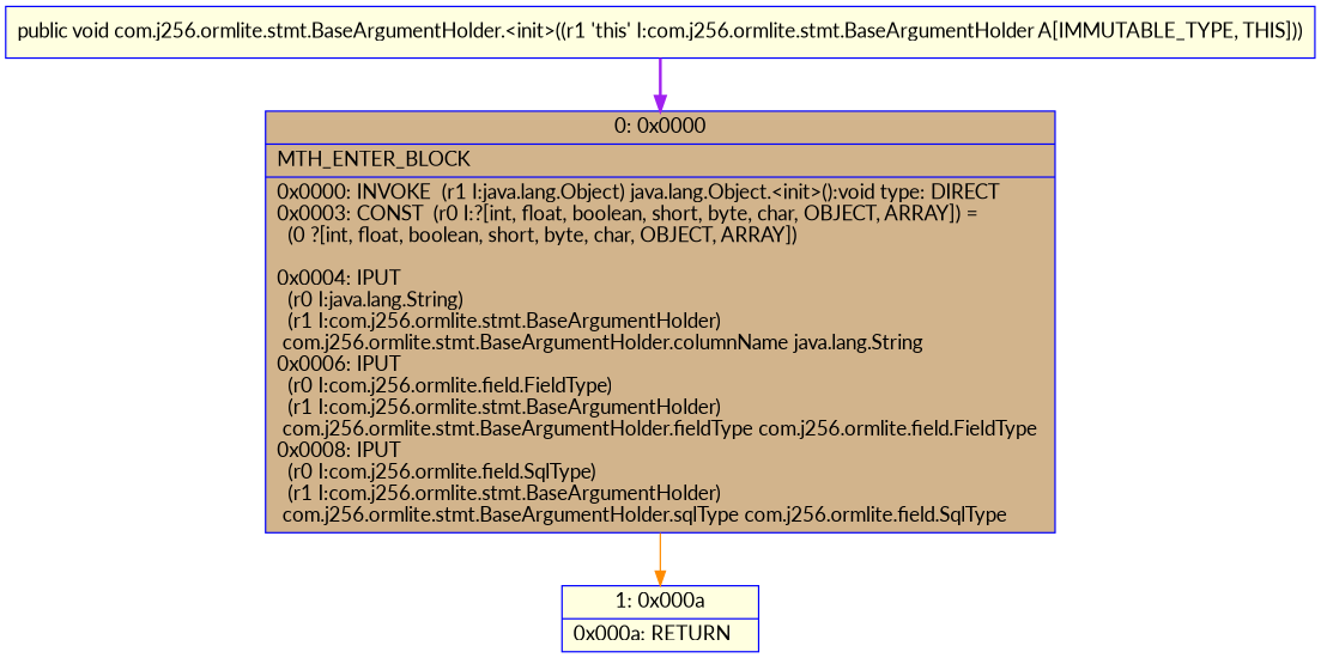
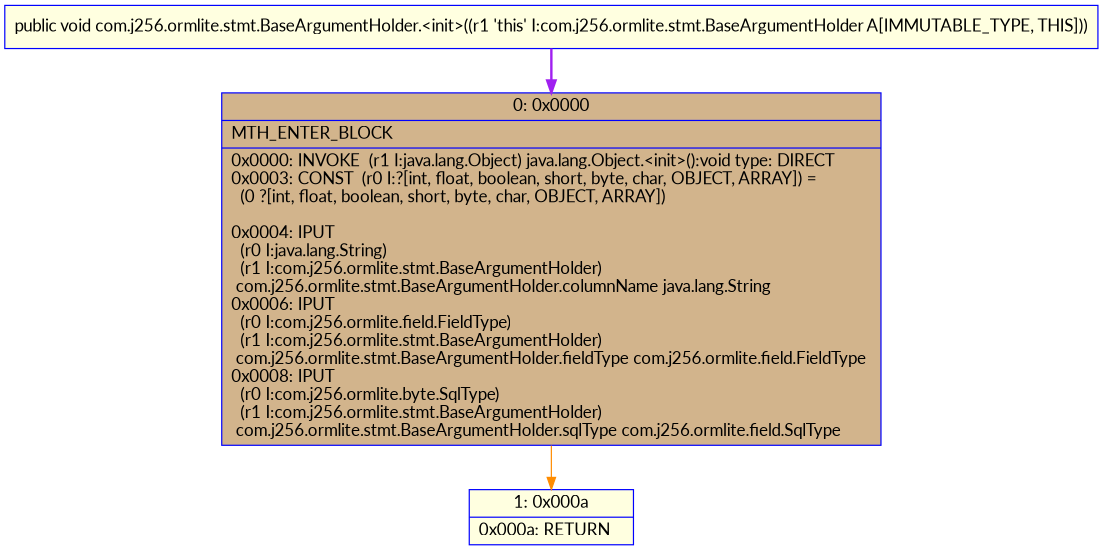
  digraph {
    fontname=Lato
    node [shape=record style=filled fillcolor=lightyellow color=blue fontname=Lato]
    edge [fontname=Lato]
-   n1 [label="{0\:\ 0x0000|MTH_ENTER_BLOCK\l|0x0000: INVOKE  (r1 I:java.lang.Object) java.lang.Object.\<init\>():void type: DIRECT \l0x0003: CONST  (r0 I:?[int, float, boolean, short, byte, char, OBJECT, ARRAY]) = \l  (0 ?[int, float, boolean, short, byte, char, OBJECT, ARRAY])\l \l0x0004: IPUT  \l  (r0 I:java.lang.String)\l  (r1 I:com.j256.ormlite.stmt.BaseArgumentHolder)\l com.j256.ormlite.stmt.BaseArgumentHolder.columnName java.lang.String \l0x0006: IPUT  \l  (r0 I:com.j256.ormlite.field.FieldType)\l  (r1 I:com.j256.ormlite.stmt.BaseArgumentHolder)\l com.j256.ormlite.stmt.BaseArgumentHolder.fieldType com.j256.ormlite.field.FieldType \l0x0008: IPUT  \l  (r0 I:com.j256.ormlite.field.SqlType)\l  (r1 I:com.j256.ormlite.stmt.BaseArgumentHolder)\l com.j256.ormlite.stmt.BaseArgumentHolder.sqlType com.j256.ormlite.field.SqlType \l}" fillcolor=tan]
+   n1 [label="{0\:\ 0x0000|MTH_ENTER_BLOCK\l|0x0000: INVOKE  (r1 I:java.lang.Object) java.lang.Object.\<init\>():void type: DIRECT \l0x0003: CONST  (r0 I:?[int, float, boolean, short, byte, char, OBJECT, ARRAY]) = \l  (0 ?[int, float, boolean, short, byte, char, OBJECT, ARRAY])\l \l0x0004: IPUT  \l  (r0 I:java.lang.String)\l  (r1 I:com.j256.ormlite.stmt.BaseArgumentHolder)\l com.j256.ormlite.stmt.BaseArgumentHolder.columnName java.lang.String \l0x0006: IPUT  \l  (r0 I:com.j256.ormlite.field.FieldType)\l  (r1 I:com.j256.ormlite.stmt.BaseArgumentHolder)\l com.j256.ormlite.stmt.BaseArgumentHolder.fieldType com.j256.ormlite.field.FieldType \l0x0008: IPUT  \l  (r0 I:com.j256.ormlite.byte.SqlType)\l  (r1 I:com.j256.ormlite.stmt.BaseArgumentHolder)\l com.j256.ormlite.stmt.BaseArgumentHolder.sqlType com.j256.ormlite.field.SqlType \l}" fillcolor=tan]
    n2 [label="{1\:\ 0x000a|0x000a: RETURN   \l}"]
    n3 [label="{public void com.j256.ormlite.stmt.BaseArgumentHolder.\<init\>((r1 'this' I:com.j256.ormlite.stmt.BaseArgumentHolder A[IMMUTABLE_TYPE, THIS])) }"]
    n1 -> n2 [color=darkorange style=solid]
    n3 -> n1 [color=purple style=bold]
  }
